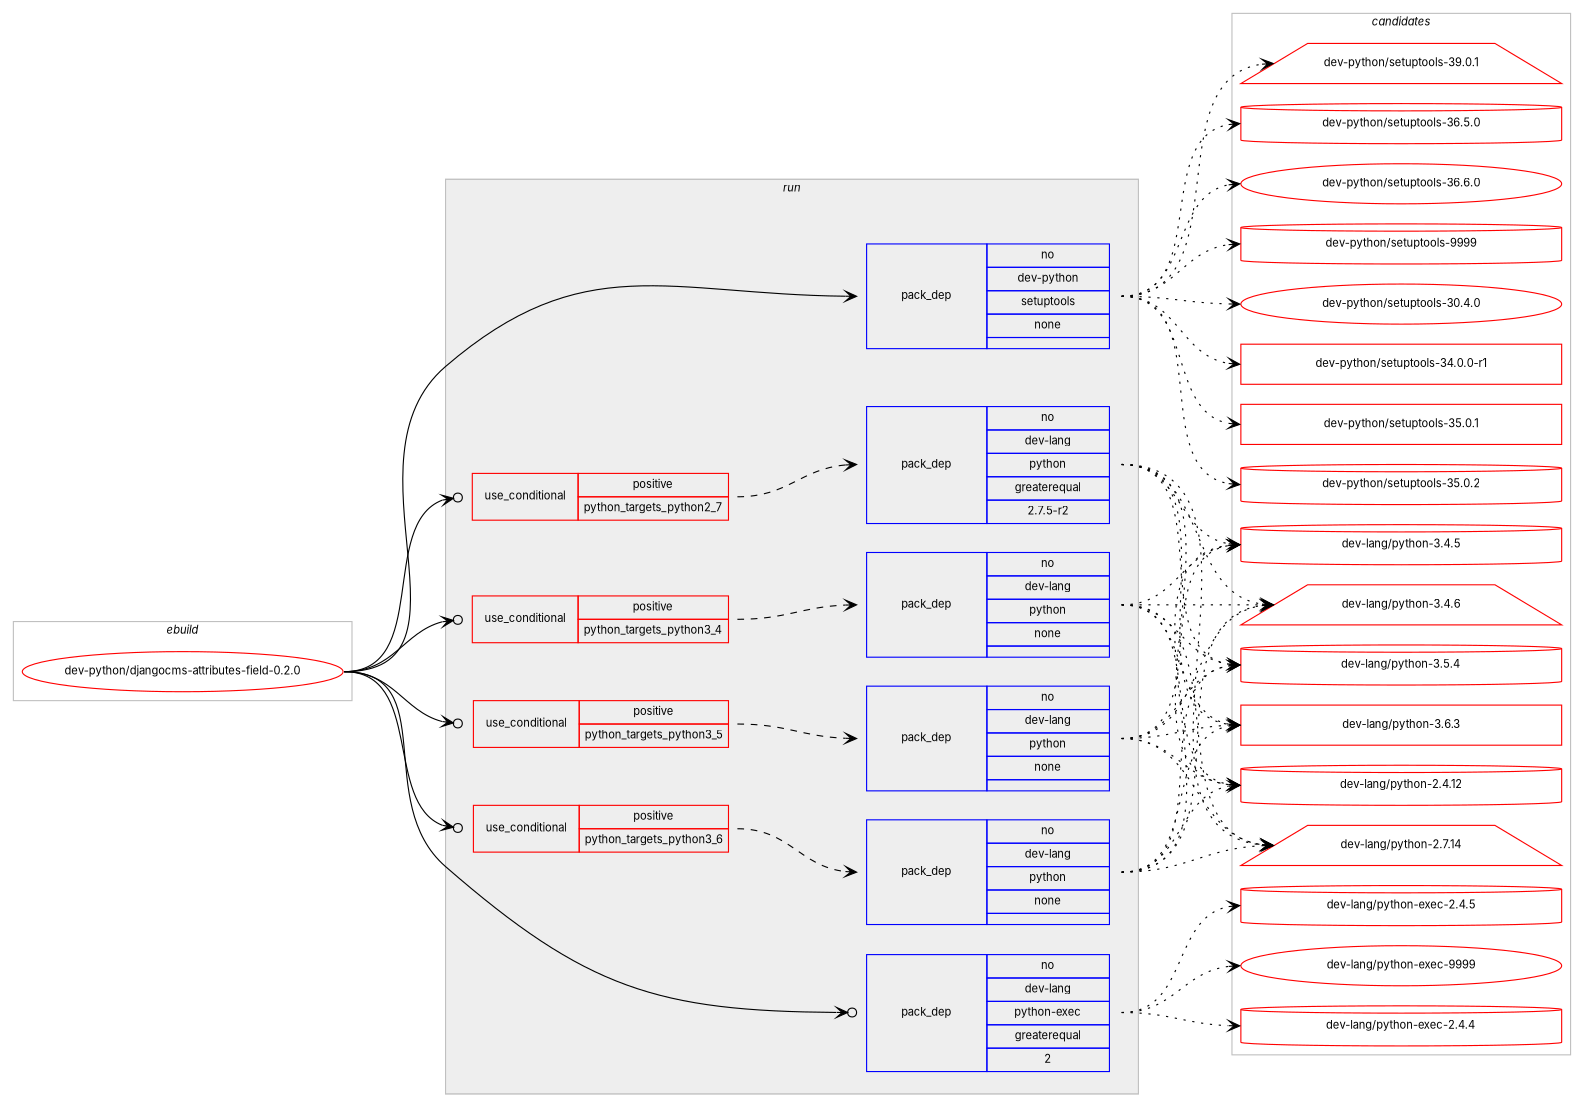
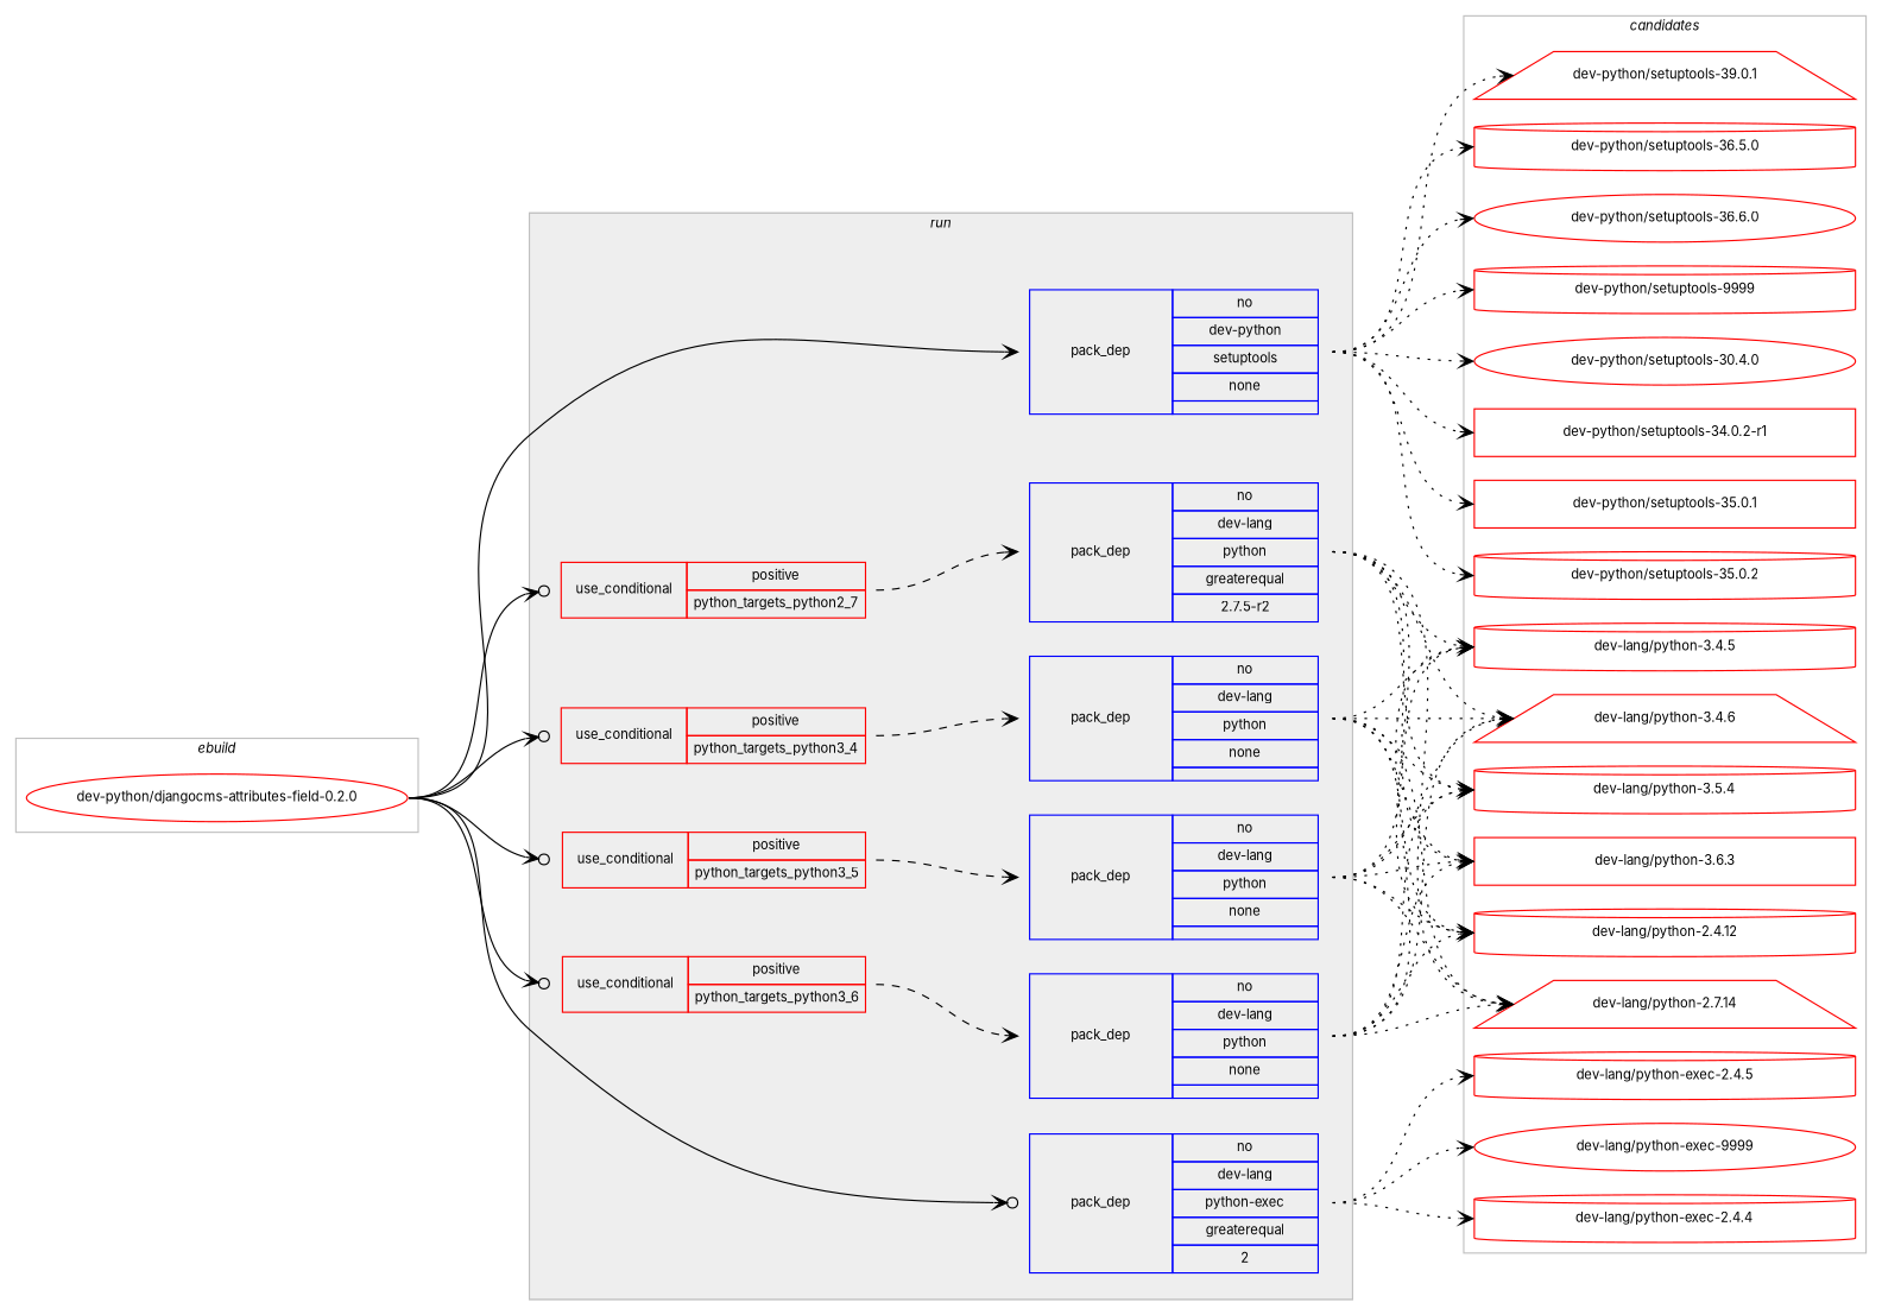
  digraph {
    compound=true
    concentrate=true
    fontname=Inter
    fontsize=10
    newrank=true
    rankdir=LR
    ranksep=1.5
    node [color=red fontname=Inter fontsize=10 shape=none]
    edge [arrowhead=vee fontname=Inter headport=w style=dotted tailport=e weight=100]
    n1 [label="dev-python/djangocms-attributes-field-0.2.0" shape=ellipse width=4]
    n2 [color=blue label=<<TABLE BORDER="0" CELLBORDER="1" CELLSPACING="0" CELLPADDING="4" WIDTH="220"><TR><TD ROWSPAN="6" CELLPADDING="30">pack_dep</TD></TR><TR><TD WIDTH="110">no</TD></TR><TR><TD>dev-python</TD></TR><TR><TD>setuptools</TD></TR><TR><TD>none</TD></TR><TR><TD></TD></TR></TABLE>>]
    n3 [color=blue label=<<TABLE BORDER="0" CELLBORDER="1" CELLSPACING="0" CELLPADDING="4" WIDTH="220"><TR><TD ROWSPAN="6" CELLPADDING="30">pack_dep</TD></TR><TR><TD WIDTH="110">no</TD></TR><TR><TD>dev-lang</TD></TR><TR><TD>python</TD></TR><TR><TD>greaterequal</TD></TR><TR><TD>2.7.5-r2</TD></TR></TABLE>>]
    n4 [label=<<TABLE BORDER="0" CELLBORDER="1" CELLSPACING="0" CELLPADDING="4"><TR><TD ROWSPAN="3" CELLPADDING="10">use_conditional</TD></TR><TR><TD>positive</TD></TR><TR><TD>python_targets_python2_7</TD></TR></TABLE>>]
    n5 [color=blue label=<<TABLE BORDER="0" CELLBORDER="1" CELLSPACING="0" CELLPADDING="4" WIDTH="220"><TR><TD ROWSPAN="6" CELLPADDING="30">pack_dep</TD></TR><TR><TD WIDTH="110">no</TD></TR><TR><TD>dev-lang</TD></TR><TR><TD>python</TD></TR><TR><TD>none</TD></TR><TR><TD></TD></TR></TABLE>>]
    n6 [label=<<TABLE BORDER="0" CELLBORDER="1" CELLSPACING="0" CELLPADDING="4"><TR><TD ROWSPAN="3" CELLPADDING="10">use_conditional</TD></TR><TR><TD>positive</TD></TR><TR><TD>python_targets_python3_4</TD></TR></TABLE>>]
    n7 [color=blue label=<<TABLE BORDER="0" CELLBORDER="1" CELLSPACING="0" CELLPADDING="4" WIDTH="220"><TR><TD ROWSPAN="6" CELLPADDING="30">pack_dep</TD></TR><TR><TD WIDTH="110">no</TD></TR><TR><TD>dev-lang</TD></TR><TR><TD>python</TD></TR><TR><TD>none</TD></TR><TR><TD></TD></TR></TABLE>>]
    n8 [label=<<TABLE BORDER="0" CELLBORDER="1" CELLSPACING="0" CELLPADDING="4"><TR><TD ROWSPAN="3" CELLPADDING="10">use_conditional</TD></TR><TR><TD>positive</TD></TR><TR><TD>python_targets_python3_5</TD></TR></TABLE>>]
    n9 [color=blue label=<<TABLE BORDER="0" CELLBORDER="1" CELLSPACING="0" CELLPADDING="4" WIDTH="220"><TR><TD ROWSPAN="6" CELLPADDING="30">pack_dep</TD></TR><TR><TD WIDTH="110">no</TD></TR><TR><TD>dev-lang</TD></TR><TR><TD>python</TD></TR><TR><TD>none</TD></TR><TR><TD></TD></TR></TABLE>>]
    n10 [label=<<TABLE BORDER="0" CELLBORDER="1" CELLSPACING="0" CELLPADDING="4"><TR><TD ROWSPAN="3" CELLPADDING="10">use_conditional</TD></TR><TR><TD>positive</TD></TR><TR><TD>python_targets_python3_6</TD></TR></TABLE>>]
    n11 [color=blue label=<<TABLE BORDER="0" CELLBORDER="1" CELLSPACING="0" CELLPADDING="4" WIDTH="220"><TR><TD ROWSPAN="6" CELLPADDING="30">pack_dep</TD></TR><TR><TD WIDTH="110">no</TD></TR><TR><TD>dev-lang</TD></TR><TR><TD>python-exec</TD></TR><TR><TD>greaterequal</TD></TR><TR><TD>2</TD></TR></TABLE>>]
    n12 [label="dev-python/setuptools-30.4.0" shape=ellipse width=4]
-   n13 [label="dev-python/setuptools-34.0.0-r1" shape=box width=4]
+   n13 [label="dev-python/setuptools-34.0.2-r1" shape=box width=4]
    n14 [label="dev-python/setuptools-35.0.1" shape=box width=4]
    n15 [label="dev-python/setuptools-35.0.2" shape=cylinder width=4]
    n16 [label="dev-python/setuptools-39.0.1" shape=trapezium width=4]
    n17 [label="dev-python/setuptools-36.5.0" shape=cylinder width=4]
    n18 [label="dev-python/setuptools-36.6.0" shape=ellipse width=4]
    n19 [label="dev-python/setuptools-9999" shape=cylinder width=4]
    n20 [label="dev-lang/python-2.4.12" shape=cylinder width=4]
    n21 [label="dev-lang/python-2.7.14" shape=trapezium width=4]
    n22 [label="dev-lang/python-3.4.5" shape=cylinder width=4]
    n23 [label="dev-lang/python-3.4.6" shape=trapezium width=4]
    n24 [label="dev-lang/python-3.5.4" shape=cylinder width=4]
    n25 [label="dev-lang/python-3.6.3" shape=box width=4]
    n26 [label="dev-lang/python-exec-2.4.4" shape=cylinder width=4]
    n27 [label="dev-lang/python-exec-2.4.5" shape=cylinder width=4]
    n28 [label="dev-lang/python-exec-9999" shape=ellipse width=4]
    subgraph cluster_1 {
      color=gray
      label=<<i>ebuild</i>>
      rank=same
      n1
    }
    subgraph cluster_2 {
      color=gray
      label=<<i>dependencies</i>>
      subgraph cluster_3 {
        color=gray
        fillcolor="#eeeeee"
        label=<<i>compile</i>>
        style=filled
        subgraph sub_4 {
          color=gray
          fillcolor="#eeeeee"
          label=<<i>compile</i>>
          style=filled
          n2
        }
      }
      subgraph cluster_5 {
        color=gray
        fillcolor="#eeeeee"
        label=<<i>compile and run</i>>
        style=filled
        subgraph sub_6 {
          color=gray
          fillcolor="#eeeeee"
          label=<<i>compile and run</i>>
          style=filled
          n4
          subgraph sub_7 {
            color=gray
            fillcolor="#eeeeee"
            label=<<i>compile and run</i>>
            style=filled
            n3
          }
        }
        subgraph sub_8 {
          color=gray
          fillcolor="#eeeeee"
          label=<<i>compile and run</i>>
          style=filled
          n6
          subgraph sub_9 {
            color=gray
            fillcolor="#eeeeee"
            label=<<i>compile and run</i>>
            style=filled
            n5
          }
        }
        subgraph sub_10 {
          color=gray
          fillcolor="#eeeeee"
          label=<<i>compile and run</i>>
          style=filled
          n8
          subgraph sub_11 {
            color=gray
            fillcolor="#eeeeee"
            label=<<i>compile and run</i>>
            style=filled
            n7
          }
        }
        subgraph sub_12 {
          color=gray
          fillcolor="#eeeeee"
          label=<<i>compile and run</i>>
          style=filled
          n10
          subgraph sub_13 {
            color=gray
            fillcolor="#eeeeee"
            label=<<i>compile and run</i>>
            style=filled
            n9
          }
        }
        subgraph sub_14 {
          color=gray
          fillcolor="#eeeeee"
          label=<<i>compile and run</i>>
          style=filled
          n11
        }
      }
      subgraph cluster_15 {
        color=gray
        fillcolor="#eeeeee"
        label=<<i>run</i>>
        style=filled
      }
    }
    subgraph cluster_16 {
      color=gray
      label=<<i>candidates</i>>
      rank=same
      subgraph sub_17 {
        color=black
        label=<<i>candidates</i>>
        nodesep=1
        rank=same
        n12
        n13
        n14
        n15
        n16
        n17
        n18
        n19
      }
      subgraph sub_18 {
        color=black
        label=<<i>candidates</i>>
        nodesep=1
        rank=same
        n20
        n21
        n22
        n23
        n24
        n25
      }
      subgraph sub_19 {
        color=black
        label=<<i>candidates</i>>
        nodesep=1
        rank=same
        n20
        n21
        n22
        n23
        n24
        n25
      }
      subgraph sub_20 {
        color=black
        label=<<i>candidates</i>>
        nodesep=1
        rank=same
        n20
        n21
        n22
        n23
        n24
        n25
      }
      subgraph sub_21 {
        color=black
        label=<<i>candidates</i>>
        nodesep=1
        rank=same
        n20
        n21
        n22
        n23
        n24
        n25
      }
      subgraph sub_22 {
        color=black
        label=<<i>candidates</i>>
        nodesep=1
        rank=same
        n26
        n27
        n28
      }
    }
    n1 -> n2 [style=solid weight=20]
    n1 -> n4 [arrowhead=odotvee style=solid weight=20]
    n1 -> n6 [arrowhead=odotvee style=solid weight=20]
    n1 -> n8 [arrowhead=odotvee style=solid weight=20]
    n1 -> n10 [arrowhead=odotvee style=solid weight=20]
    n1 -> n11 [arrowhead=odotvee style=solid weight=20]
    n2 -> n12
    n2 -> n13
    n2 -> n14
    n2 -> n15
    n2 -> n16
    n2 -> n17
    n2 -> n18
    n2 -> n19
    n3 -> n20
    n3 -> n21
    n3 -> n22
    n3 -> n23
    n3 -> n24
    n3 -> n25
    n4 -> n3 [style=dashed weight=20]
    n5 -> n20
    n5 -> n21
    n5 -> n22
    n5 -> n23
    n5 -> n24
    n5 -> n25
    n6 -> n5 [style=dashed weight=20]
    n7 -> n20
    n7 -> n21
    n7 -> n22
    n7 -> n23
    n7 -> n24
    n7 -> n25
    n8 -> n7 [style=dashed weight=20]
    n9 -> n20
    n9 -> n21
    n9 -> n22
    n9 -> n23
    n9 -> n24
    n9 -> n25
    n10 -> n9 [style=dashed weight=20]
    n11 -> n26
    n11 -> n27
    n11 -> n28
  }
